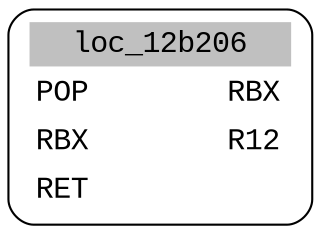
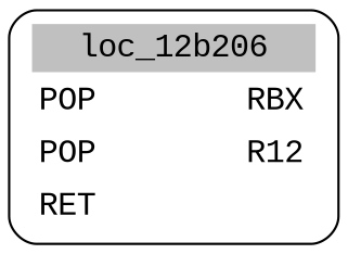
  digraph {
-   n1 [fontname="Courier New" label=<<table border="0" cellborder="0" cellpadding="3"><tr><td align="center" colspan="2" bgcolor="grey">loc_12b206</td></tr><tr><td align="left">POP        RBX</td></tr><tr><td align="left">RBX        R12</td></tr><tr><td align="left">RET        </td></tr></table>> shape=Mrecord]
+   n1 [fontname="Courier New" label=<<table border="0" cellborder="0" cellpadding="3"><tr><td align="center" colspan="2" bgcolor="grey">loc_12b206</td></tr><tr><td align="left">POP        RBX</td></tr><tr><td align="left">POP        R12</td></tr><tr><td align="left">RET        </td></tr></table>> shape=Mrecord]
  }
